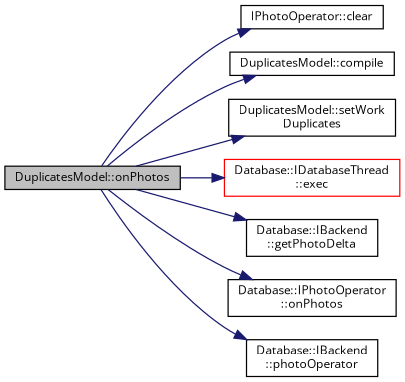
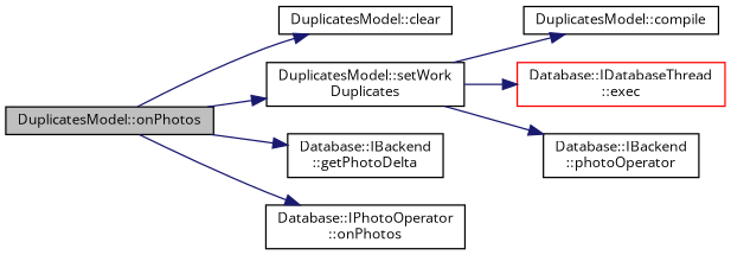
  digraph {
    fontname="Open Sans"
    rankdir=LR
    node [color=black fillcolor=white fontname="Open Sans" fontsize=10 shape=record style=filled]
    edge [color=midnightblue fontname="Open Sans" fontsize=10 labelfontname=Helvetica labelfontsize=10 style=solid]
    n1 [fillcolor=grey75 fontcolor=black height=0.2 label="DuplicatesModel::onPhotos" width=0.4]
-   n2 [height=0.2 label="IPhotoOperator::clear" width=0.4]
+   n2 [height=0.2 label="DuplicatesModel::clear" width=0.4]
    n3 [height=0.2 label="DuplicatesModel::compile" width=0.4]
    n4 [height=0.2 label="DuplicatesModel::setWork\lDuplicates" width=0.4]
    n5 [color=red height=0.2 label="Database::IDatabaseThread\l::exec" width=0.4]
    n6 [height=0.2 label="Database::IBackend\l::getPhotoDelta" width=0.4]
    n7 [height=0.2 label="Database::IPhotoOperator\l::onPhotos" width=0.4]
    n8 [height=0.2 label="Database::IBackend\l::photoOperator" width=0.4]
    n1 -> n2
-   n1 -> n3
+   n4 -> n3
    n1 -> n4
-   n1 -> n5
+   n4 -> n5
    n1 -> n6
    n1 -> n7
-   n1 -> n8
+   n4 -> n8
  }
